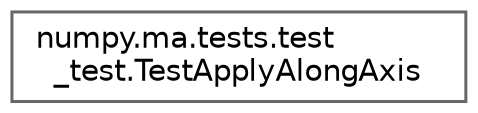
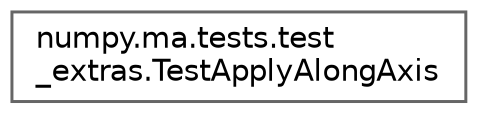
  digraph {
    rankdir=LR
-   n1 [color=grey40 fillcolor=white fontname=Helvetica fontsize=10 height=0.2 label="numpy.ma.tests.test\l_test.TestApplyAlongAxis" shape=box style=filled width=0.4]
+   n1 [color=grey40 fillcolor=white fontname=Helvetica fontsize=10 height=0.2 label="numpy.ma.tests.test\l_extras.TestApplyAlongAxis" shape=box style=filled width=0.4]
  }
